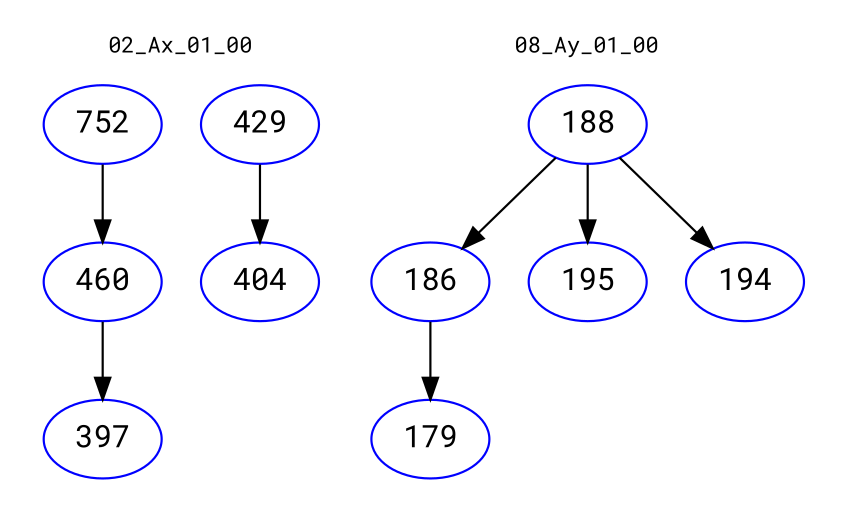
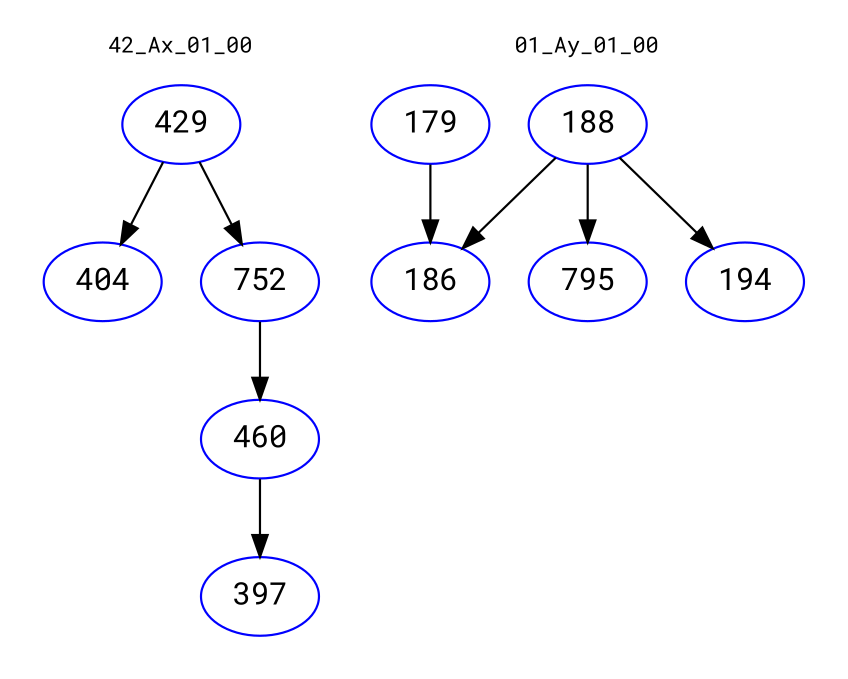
  digraph {
    fontname="Roboto Mono"
    node [color=blue fontname="Roboto Mono"]
    edge [color=black fontname="Roboto Mono"]
    n1 [label=429]
    n2 [label=404]
    n3 [label=752]
    n4 [label=397]
    n5 [label=460]
    n6 [label=188]
    n7 [label=186]
-   n8 [label=195]
+   n8 [label=795]
    n9 [label=179]
    n10 [label=194]
    subgraph cluster_1 {
      color=white
      fontsize=10
-     label="02_Ax_01_00"
+     label="42_Ax_01_00"
      n1
      n2
      n3
      n4
      n5
    }
    subgraph cluster_2 {
      color=white
      fontsize=10
-     label="08_Ay_01_00"
+     label="01_Ay_01_00"
      n6
      n7
      n8
      n9
      n10
    }
    n1 -> n2
+   n1 -> n3
    n3 -> n5
    n5 -> n4
    n6 -> n7
    n6 -> n8
    n6 -> n10
-   n7 -> n9
+   n9 -> n7
  }
